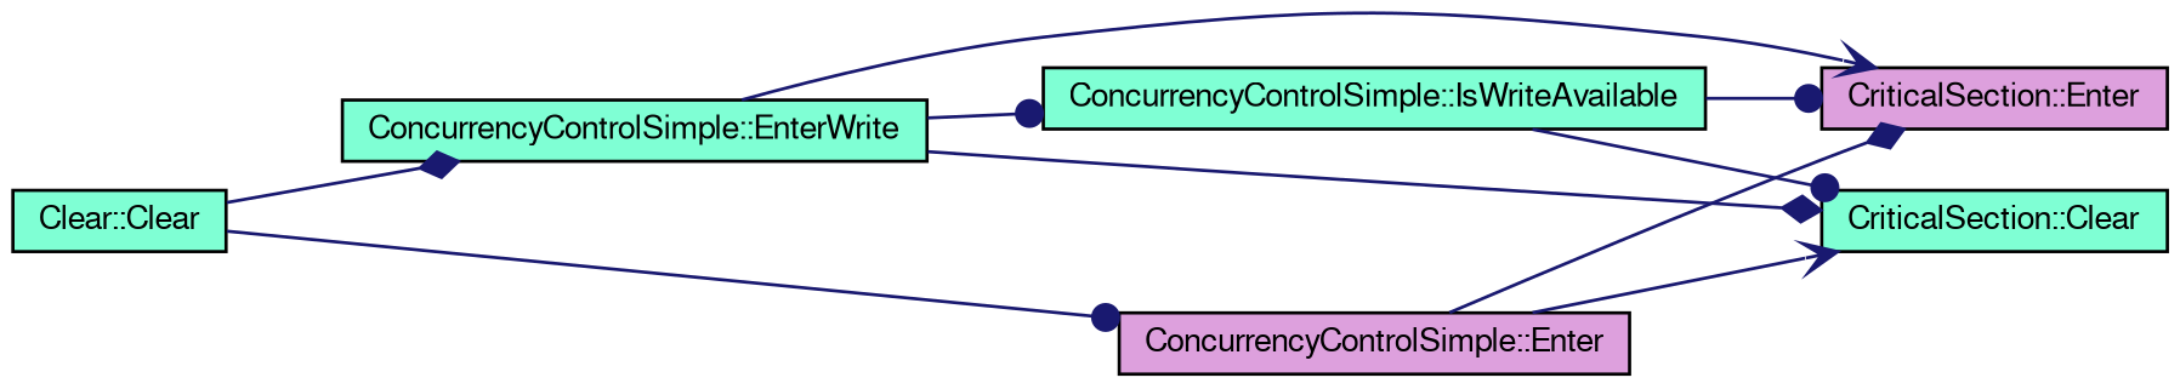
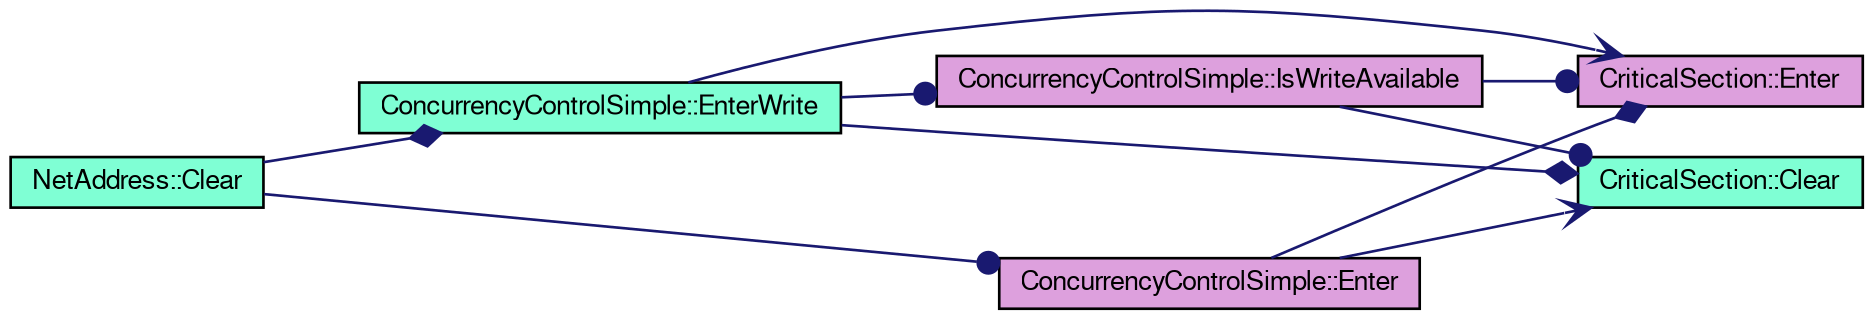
  digraph {
    rankdir=LR
    node [color=black fillcolor=aquamarine fontname=FreeSans fontsize=10 shape=record style=filled]
    edge [arrowhead=dot color=midnightblue fontname=FreeSans fontsize=10 labelfontname=FreeSans labelfontsize=10 style=solid]
-   n1 [fontcolor=black height=0.2 label="Clear::Clear" width=0.4]
+   n1 [fontcolor=black height=0.2 label="NetAddress::Clear" width=0.4]
    n2 [height=0.2 label="ConcurrencyControlSimple::EnterWrite" width=0.4]
    n3 [fillcolor=plum height=0.2 label="ConcurrencyControlSimple::Enter" width=0.4]
    n4 [fillcolor=plum height=0.2 label="CriticalSection::Enter" width=0.4]
-   n5 [height=0.2 label="ConcurrencyControlSimple::IsWriteAvailable" width=0.4]
+   n5 [fillcolor=plum height=0.2 label="ConcurrencyControlSimple::IsWriteAvailable" width=0.4]
    n6 [height=0.2 label="CriticalSection::Clear" width=0.4]
    n1 -> n2 [arrowhead=diamond]
    n1 -> n3
    n2 -> n4 [arrowhead=vee]
    n2 -> n5
    n2 -> n6 [arrowhead=diamond]
    n3 -> n4 [arrowhead=diamond]
    n3 -> n6 [arrowhead=vee]
    n5 -> n4
    n5 -> n6
  }
